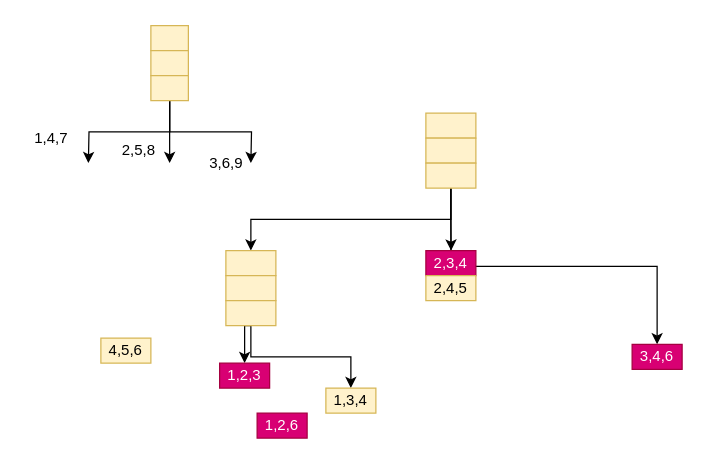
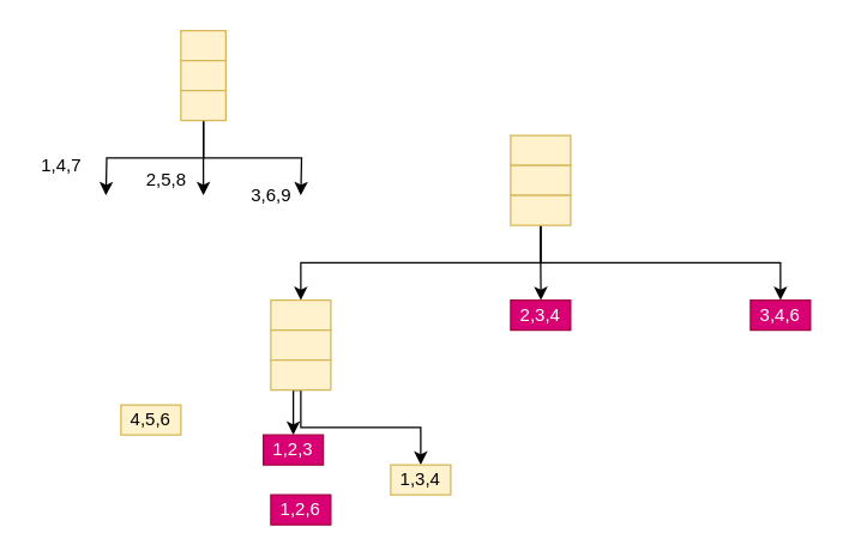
  <mxCell id="0" />
  <mxCell id="1" parent="0" />
  <mxCell id="2" value="" style="rounded=0;whiteSpace=wrap;html=1;fillColor=#fff2cc;strokeColor=#d6b656;" vertex="1" parent="1"><mxGeometry x="340" y="90" width="40" height="20" as="geometry" /></mxCell>
  <mxCell id="3" value="" style="rounded=0;whiteSpace=wrap;html=1;fillColor=#fff2cc;strokeColor=#d6b656;" vertex="1" parent="1"><mxGeometry x="340" y="110" width="40" height="20" as="geometry" /></mxCell>
  <mxCell id="4" style="edgeStyle=orthogonalEdgeStyle;rounded=0;orthogonalLoop=1;jettySize=auto;html=1;exitX=0.5;exitY=1;exitDx=0;exitDy=0;" edge="1" parent="1" source="7"><mxGeometry relative="1" as="geometry"><mxPoint x="360.207" y="200" as="targetPoint" /></mxGeometry></mxCell>
  <mxCell id="5" style="edgeStyle=orthogonalEdgeStyle;rounded=0;orthogonalLoop=1;jettySize=auto;html=1;exitX=0.5;exitY=1;exitDx=0;exitDy=0;entryX=0.5;entryY=0;entryDx=0;entryDy=0;" edge="1" parent="1" source="7" target="10"><mxGeometry relative="1" as="geometry" /></mxCell>
  <mxCell id="6" style="edgeStyle=orthogonalEdgeStyle;rounded=0;orthogonalLoop=1;jettySize=auto;html=1;exitX=0.5;exitY=1;exitDx=0;exitDy=0;entryX=0.5;entryY=0;entryDx=0;entryDy=0;" edge="1" parent="1" source="7" target="15"><mxGeometry relative="1" as="geometry" /></mxCell>
  <mxCell id="7" value="" style="rounded=0;whiteSpace=wrap;html=1;fillColor=#fff2cc;strokeColor=#d6b656;" vertex="1" parent="1"><mxGeometry x="340" y="130" width="40" height="20" as="geometry" /></mxCell>
  <mxCell id="8" value="2,3,4" style="rounded=0;whiteSpace=wrap;html=1;fillColor=#d80073;strokeColor=#A50040;fontColor=#ffffff;" vertex="1" parent="1"><mxGeometry x="340" y="200" width="40" height="20" as="geometry" /></mxCell>
- <mxCell id="9" value="2,4,5" style="rounded=0;whiteSpace=wrap;html=1;fillColor=#fff2cc;strokeColor=#d6b656;" vertex="1" parent="1"><mxGeometry x="340" y="220" width="40" height="20" as="geometry" /></mxCell>
  <mxCell id="10" value="" style="rounded=0;whiteSpace=wrap;html=1;fillColor=#fff2cc;strokeColor=#d6b656;" vertex="1" parent="1"><mxGeometry x="180" y="200" width="40" height="20" as="geometry" /></mxCell>
  <mxCell id="11" value="" style="rounded=0;whiteSpace=wrap;html=1;fillColor=#fff2cc;strokeColor=#d6b656;" vertex="1" parent="1"><mxGeometry x="180" y="220" width="40" height="20" as="geometry" /></mxCell>
  <mxCell id="12" style="edgeStyle=orthogonalEdgeStyle;rounded=0;orthogonalLoop=1;jettySize=auto;html=1;exitX=0.5;exitY=1;exitDx=0;exitDy=0;entryX=0.5;entryY=0;entryDx=0;entryDy=0;" edge="1" parent="1" source="14" target="16"><mxGeometry relative="1" as="geometry" /></mxCell>
  <mxCell id="13" style="edgeStyle=orthogonalEdgeStyle;rounded=0;orthogonalLoop=1;jettySize=auto;html=1;exitX=0.5;exitY=1;exitDx=0;exitDy=0;entryX=0.5;entryY=0;entryDx=0;entryDy=0;" edge="1" parent="1" source="14" target="18"><mxGeometry relative="1" as="geometry" /></mxCell>
  <mxCell id="14" value="" style="rounded=0;whiteSpace=wrap;html=1;fillColor=#fff2cc;strokeColor=#d6b656;" vertex="1" parent="1"><mxGeometry x="180" y="240" width="40" height="20" as="geometry" /></mxCell>
- <mxCell id="15" value="3,4,6" style="rounded=0;whiteSpace=wrap;html=1;fillColor=#d80073;strokeColor=#A50040;fontColor=#ffffff;" vertex="1" parent="1"><mxGeometry x="505" y="275" width="40" height="20" as="geometry" /></mxCell>
+ <mxCell id="15" value="3,4,6" style="rounded=0;whiteSpace=wrap;html=1;fillColor=#d80073;strokeColor=#A50040;fontColor=#ffffff;" vertex="1" parent="1"><mxGeometry x="500" y="200" width="40" height="20" as="geometry" /></mxCell>
  <mxCell id="16" value="1,2,3" style="rounded=0;whiteSpace=wrap;html=1;fillColor=#d80073;strokeColor=#A50040;fontColor=#ffffff;" vertex="1" parent="1"><mxGeometry x="175" y="290" width="40" height="20" as="geometry" /></mxCell>
- <mxCell id="17" value="1,2,6" style="rounded=0;whiteSpace=wrap;html=1;fillColor=#d80073;strokeColor=#A50040;fontColor=#ffffff;" vertex="1" parent="1"><mxGeometry x="205" y="330" width="40" height="20" as="geometry" /></mxCell>
+ <mxCell id="17" value="1,2,6" style="rounded=0;whiteSpace=wrap;html=1;fillColor=#d80073;strokeColor=#A50040;fontColor=#ffffff;" vertex="1" parent="1"><mxGeometry x="180" y="330" width="40" height="20" as="geometry" /></mxCell>
  <mxCell id="18" value="1,3,4" style="rounded=0;whiteSpace=wrap;html=1;fillColor=#fff2cc;strokeColor=#d6b656;" vertex="1" parent="1"><mxGeometry x="260" y="310" width="40" height="20" as="geometry" /></mxCell>
  <mxCell id="19" value="4,5,6" style="rounded=0;whiteSpace=wrap;html=1;fillColor=#fff2cc;strokeColor=#d6b656;" vertex="1" parent="1"><mxGeometry x="80" y="270" width="40" height="20" as="geometry" /></mxCell>
  <mxCell id="20" value="" style="rounded=0;whiteSpace=wrap;html=1;fillColor=#fff2cc;strokeColor=#d6b656;" vertex="1" parent="1"><mxGeometry x="120" y="20" width="30" height="20" as="geometry" /></mxCell>
  <mxCell id="21" value="" style="rounded=0;whiteSpace=wrap;html=1;fillColor=#fff2cc;strokeColor=#d6b656;" vertex="1" parent="1"><mxGeometry x="120" y="40" width="30" height="20" as="geometry" /></mxCell>
  <mxCell id="22" style="edgeStyle=orthogonalEdgeStyle;rounded=0;orthogonalLoop=1;jettySize=auto;html=1;exitX=0.5;exitY=1;exitDx=0;exitDy=0;" edge="1" parent="1" source="25"><mxGeometry relative="1" as="geometry"><mxPoint x="70" y="130" as="targetPoint" /></mxGeometry></mxCell>
  <mxCell id="23" style="edgeStyle=orthogonalEdgeStyle;rounded=0;orthogonalLoop=1;jettySize=auto;html=1;exitX=0.5;exitY=1;exitDx=0;exitDy=0;" edge="1" parent="1" source="25"><mxGeometry relative="1" as="geometry"><mxPoint x="135.034" y="130" as="targetPoint" /></mxGeometry></mxCell>
  <mxCell id="24" style="edgeStyle=orthogonalEdgeStyle;rounded=0;orthogonalLoop=1;jettySize=auto;html=1;exitX=0.5;exitY=1;exitDx=0;exitDy=0;" edge="1" parent="1" source="25"><mxGeometry relative="1" as="geometry"><mxPoint x="200" y="130" as="targetPoint" /></mxGeometry></mxCell>
  <mxCell id="25" value="" style="rounded=0;whiteSpace=wrap;html=1;fillColor=#fff2cc;strokeColor=#d6b656;" vertex="1" parent="1"><mxGeometry x="120" y="60" width="30" height="20" as="geometry" /></mxCell>
  <mxCell id="26" value="1,4,7" style="text;html=1;align=center;verticalAlign=middle;resizable=0;points=[];autosize=1;strokeColor=none;fillColor=none;" vertex="1" parent="1"><mxGeometry x="20" y="100" width="40" height="20" as="geometry" /></mxCell>
  <mxCell id="27" value="2,5,8" style="text;html=1;align=center;verticalAlign=middle;resizable=0;points=[];autosize=1;strokeColor=none;fillColor=none;" vertex="1" parent="1"><mxGeometry x="90" y="110" width="40" height="20" as="geometry" /></mxCell>
  <mxCell id="28" value="3,6,9" style="text;html=1;align=center;verticalAlign=middle;resizable=0;points=[];autosize=1;strokeColor=none;fillColor=none;" vertex="1" parent="1"><mxGeometry x="160" y="120" width="40" height="20" as="geometry" /></mxCell>
